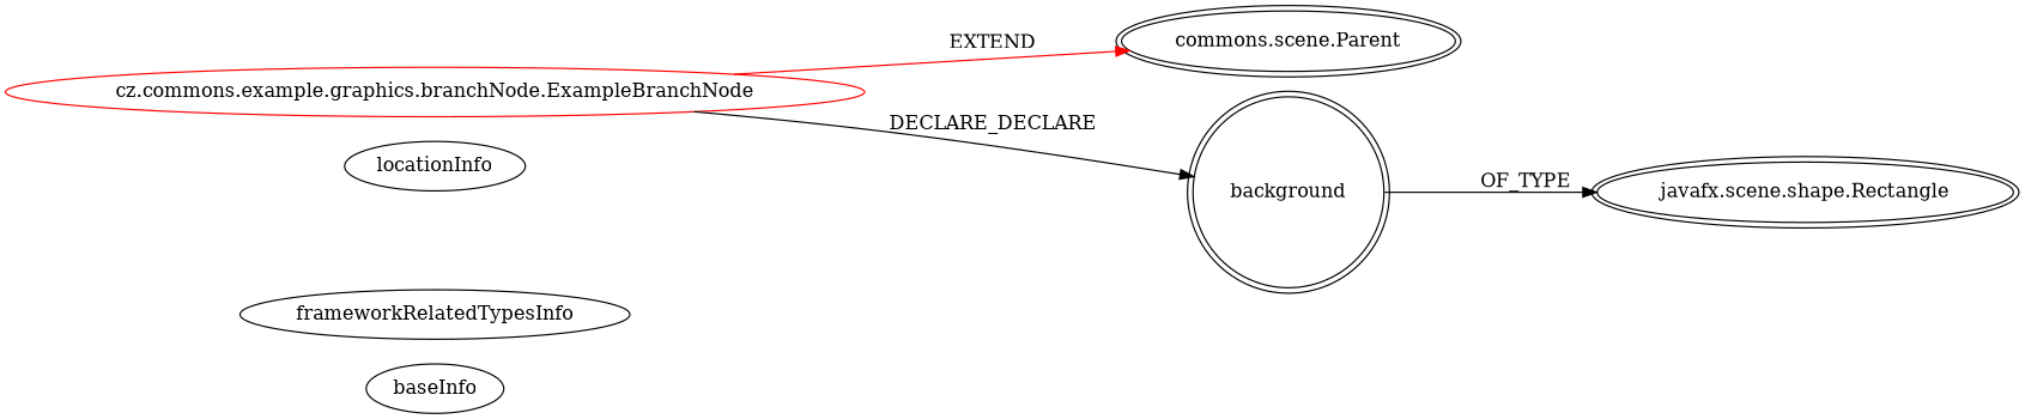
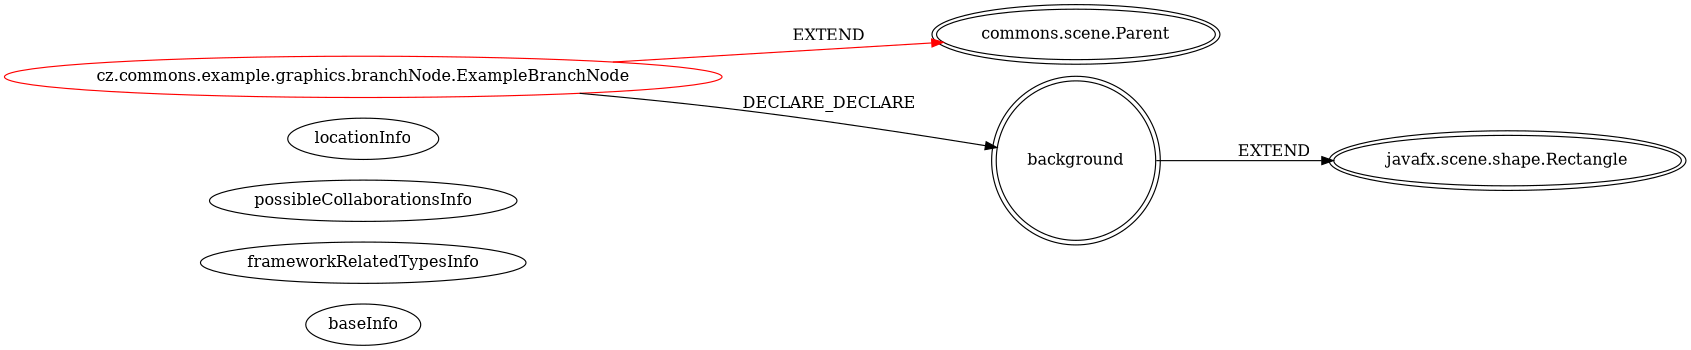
  digraph {
    rankdir=LR
    baseInfo [category=extension_graph graphId=915 isAnonymous=false possibleRelation=false]
    frameworkRelatedTypesInfo [0="javafx.scene.Parent"]
+   possibleCollaborationsInfo
    locationInfo [contextSignature=ExampleBranchNode filePath="/Maxxa-MT-common/MT-common-master/src/cz/commons/example/graphics/branchNode/ExampleBranchNode.java" graphId=915 projectName="Maxxa-MT-common"]
    n5 [color=red isFrameworkType=false label="cz.commons.example.graphics.branchNode.ExampleBranchNode" vertexType=ROOT_CLIENT_CLASS_DECLARATION]
    n6 [isFrameworkType=true label="commons.scene.Parent" peripheries=2 vertexType=FRAMEWORK_CLASS_TYPE]
    n7 [isFrameworkType=true label=background peripheries=2 shape=circle vertexType=FIELD_DECLARATION]
    n8 [isFrameworkType=true label="javafx.scene.shape.Rectangle" peripheries=2 vertexType=FRAMEWORK_CLASS_TYPE]
    n5 -> n6 [color=red label=EXTEND]
    n5 -> n7 [label=DECLARE_DECLARE]
-   n7 -> n8 [label=OF_TYPE]
+   n7 -> n8 [label=EXTEND]
  }
